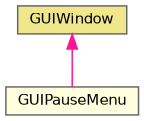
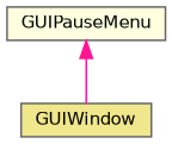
  digraph {
    node [color=gray40 fontname=Helvetica fontsize=10 shape=box style=filled]
    n1 [fillcolor=lightyellow fontcolor=black height=0.2 label=GUIPauseMenu width=0.4]
    n2 [fillcolor=khaki height=0.2 label=GUIWindow width=0.4]
-   n2 -> n1 [color=deeppink dir=back fontname=Helvetica fontsize=10 labelfontname=Helvetica labelfontsize=10 style=solid]
+   n1 -> n2 [color=deeppink dir=back fontname=Helvetica fontsize=10 labelfontname=Helvetica labelfontsize=10 style=solid]
  }
